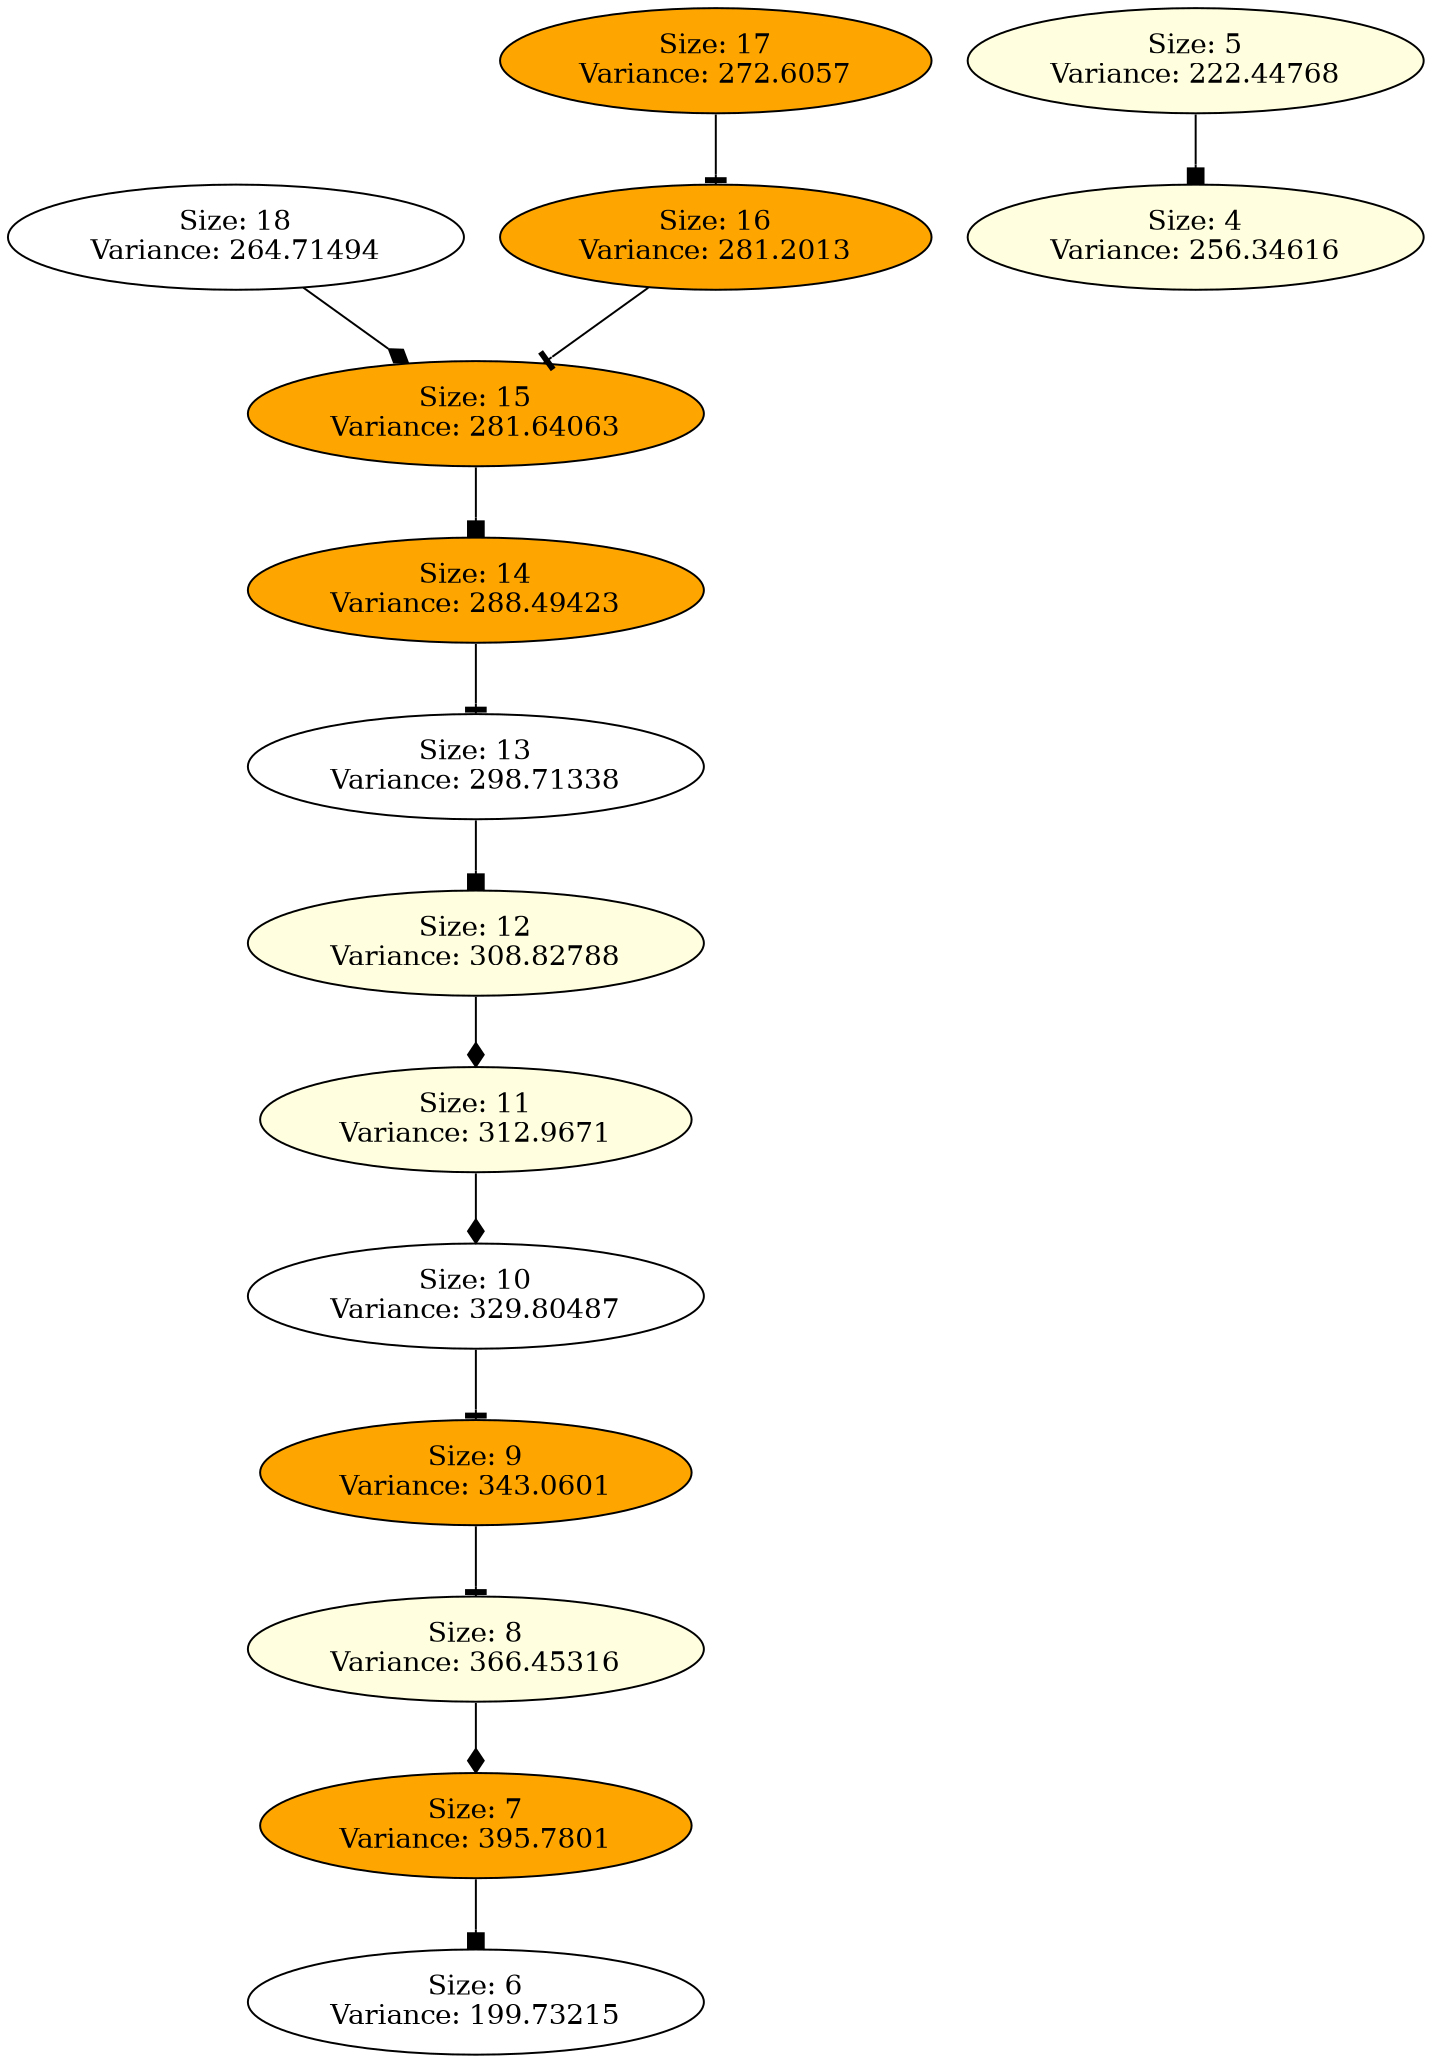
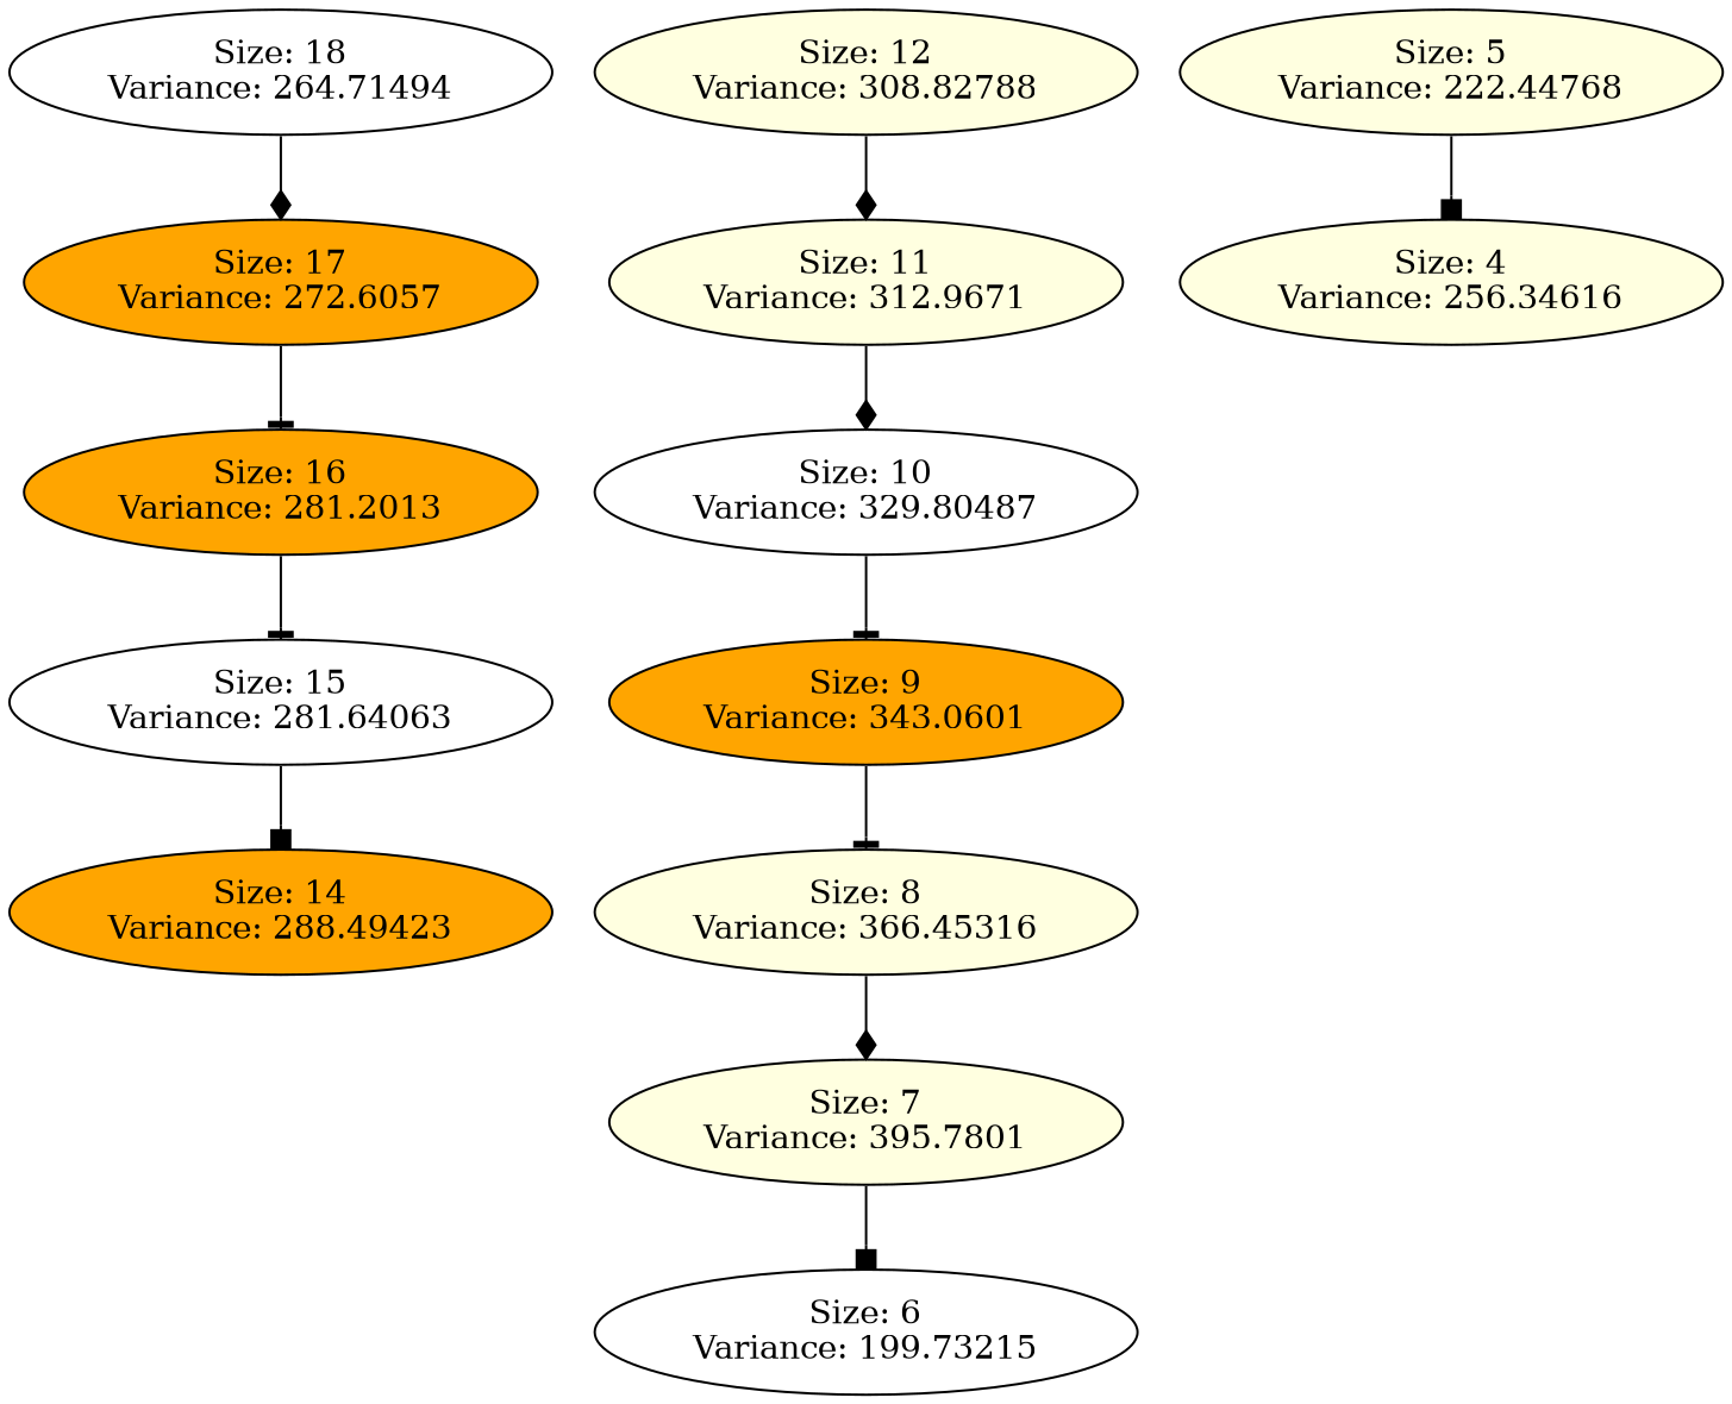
  digraph {
    L=13
    node [fillcolor=lightyellow style=filled]
    edge [arrowhead=tee]
    "Size: 18\nVariance: 264.71494" [fillcolor=white]
    "Size: 17\nVariance: 272.6057" [fillcolor=orange]
    "Size: 16\nVariance: 281.2013" [fillcolor=orange]
-   "Size: 15\nVariance: 281.64063" [fillcolor=orange]
+   "Size: 15\nVariance: 281.64063" [fillcolor=white]
    "Size: 14\nVariance: 288.49423" [fillcolor=orange]
-   "Size: 13\nVariance: 298.71338" [fillcolor=white]
    "Size: 12\nVariance: 308.82788"
    "Size: 11\nVariance: 312.9671"
    "Size: 10\nVariance: 329.80487" [fillcolor=white]
    "Size: 9\nVariance: 343.0601" [fillcolor=orange]
    "Size: 8\nVariance: 366.45316"
-   "Size: 7\nVariance: 395.7801" [fillcolor=orange]
+   "Size: 7\nVariance: 395.7801"
    "Size: 6\nVariance: 199.73215" [fillcolor=white]
    "Size: 5\nVariance: 222.44768"
    "Size: 4\nVariance: 256.34616"
-   "Size: 18\nVariance: 264.71494" -> "Size: 15\nVariance: 281.64063" [arrowhead=diamond]
+   "Size: 18\nVariance: 264.71494" -> "Size: 17\nVariance: 272.6057" [arrowhead=diamond]
    "Size: 17\nVariance: 272.6057" -> "Size: 16\nVariance: 281.2013"
    "Size: 16\nVariance: 281.2013" -> "Size: 15\nVariance: 281.64063"
    "Size: 15\nVariance: 281.64063" -> "Size: 14\nVariance: 288.49423" [arrowhead=box]
-   "Size: 14\nVariance: 288.49423" -> "Size: 13\nVariance: 298.71338"
-   "Size: 13\nVariance: 298.71338" -> "Size: 12\nVariance: 308.82788" [arrowhead=box]
    "Size: 12\nVariance: 308.82788" -> "Size: 11\nVariance: 312.9671" [arrowhead=diamond]
    "Size: 11\nVariance: 312.9671" -> "Size: 10\nVariance: 329.80487" [arrowhead=diamond]
    "Size: 10\nVariance: 329.80487" -> "Size: 9\nVariance: 343.0601"
    "Size: 9\nVariance: 343.0601" -> "Size: 8\nVariance: 366.45316"
    "Size: 8\nVariance: 366.45316" -> "Size: 7\nVariance: 395.7801" [arrowhead=diamond]
    "Size: 7\nVariance: 395.7801" -> "Size: 6\nVariance: 199.73215" [arrowhead=box]
    "Size: 5\nVariance: 222.44768" -> "Size: 4\nVariance: 256.34616" [arrowhead=box]
  }
